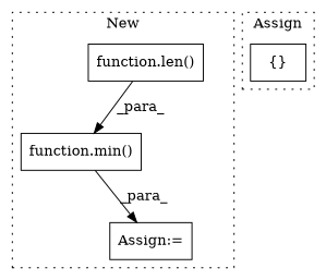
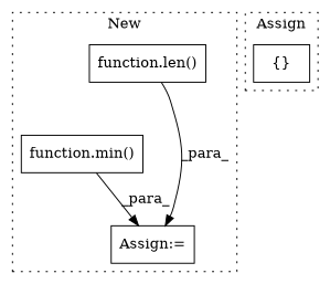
  digraph {
    node [a=75 l="4,1" shape=box]
    n1 [label="function.min()" s="5818,5849"]
    n2 [a=68 l=3 label="Assign:=" s=5815]
    n3 [label="function.len()" s="5771,5791"]
    n4 [a=59 l="2,1" label="{}" s="6335,6335"]
    subgraph cluster_1 {
      label=New
      style=dotted
      n1
      n2
      n3
    }
    subgraph cluster_2 {
      label=Assign
      style=dotted
      n4
    }
    n1 -> n2 [label=_para_]
-   n3 -> n1 [label=_para_]
+   n3 -> n2 [label=_para_]
  }
